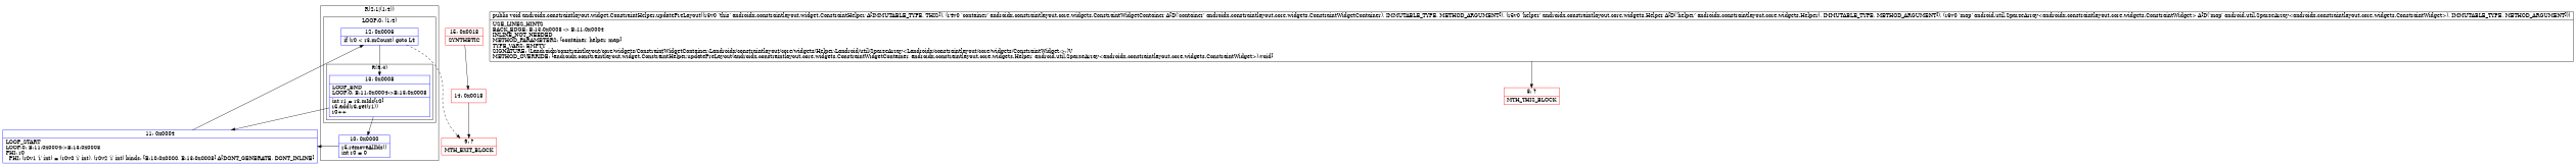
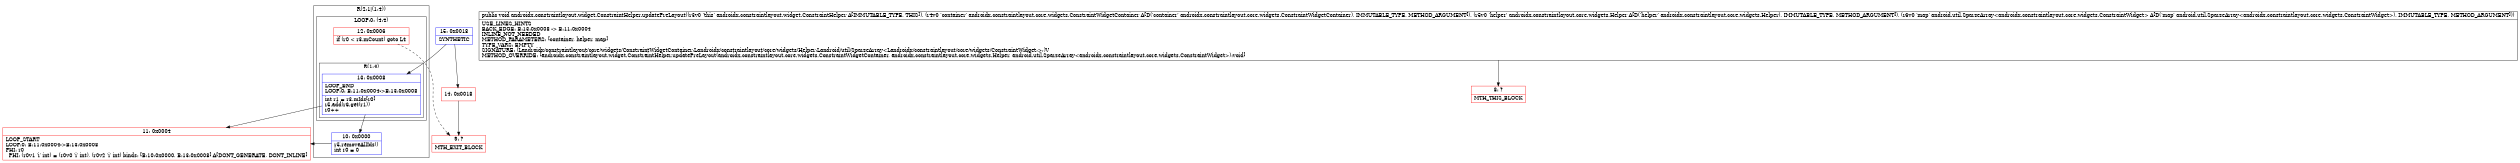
  digraph {
    node [color=red shape=record]
    n1 [color=blue label="{13\:\ 0x0008|LOOP_END\lLOOP:0: B:11:0x0004\-\>B:13:0x0008\l|int r1 = r3.mIds[r0]\lr5.add(r6.get(r1))\lr0++\l}"]
-   n2 [color=blue label="{12\:\ 0x0006|if (r0 \< r3.mCount) goto L4\l}"]
+   n2 [label="{12\:\ 0x0006|if (r0 \< r3.mCount) goto L4\l}"]
    n3 [color=blue label="{10\:\ 0x0000|r5.removeAllIds()\lint r0 = 0\l}"]
-   n4 [color=blue label="{11\:\ 0x0004|LOOP_START\lLOOP:0: B:11:0x0004\-\>B:13:0x0008\lPHI: r0 \l  PHI: (r0v1 'i' int) = (r0v0 'i' int), (r0v2 'i' int) binds: [B:10:0x0000, B:13:0x0008] A[DONT_GENERATE, DONT_INLINE]\l}"]
+   n4 [label="{11\:\ 0x0004|LOOP_START\lLOOP:0: B:11:0x0004\-\>B:13:0x0008\lPHI: r0 \l  PHI: (r0v1 'i' int) = (r0v0 'i' int), (r0v2 'i' int) binds: [B:10:0x0000, B:13:0x0008] A[DONT_GENERATE, DONT_INLINE]\l}"]
    n5 [label="{9\:\ ?|MTH_EXIT_BLOCK\l}"]
-   n6 [label="{15\:\ 0x0018|SYNTHETIC\l}"]
+   n6 [color=blue label="{15\:\ 0x0018|SYNTHETIC\l}"]
    n7 [label="{14\:\ 0x0018}"]
    n8 [label="{8\:\ ?|MTH_THIS_BLOCK\l}"]
    n9 [label="{public void androidx.constraintlayout.widget.ConstraintHelper.updatePreLayout((r3v0 'this' androidx.constraintlayout.widget.ConstraintHelper A[IMMUTABLE_TYPE, THIS]), (r4v0 'container' androidx.constraintlayout.core.widgets.ConstraintWidgetContainer A[D('container' androidx.constraintlayout.core.widgets.ConstraintWidgetContainer), IMMUTABLE_TYPE, METHOD_ARGUMENT]), (r5v0 'helper' androidx.constraintlayout.core.widgets.Helper A[D('helper' androidx.constraintlayout.core.widgets.Helper), IMMUTABLE_TYPE, METHOD_ARGUMENT]), (r6v0 'map' android.util.SparseArray\<androidx.constraintlayout.core.widgets.ConstraintWidget\> A[D('map' android.util.SparseArray\<androidx.constraintlayout.core.widgets.ConstraintWidget\>), IMMUTABLE_TYPE, METHOD_ARGUMENT]))  | USE_LINES_HINTS\lBACK_EDGE: B:13:0x0008 \-\> B:11:0x0004\lINLINE_NOT_NEEDED\lMETHOD_PARAMETERS: [container, helper, map]\lTYPE_VARS: EMPTY\lSIGNATURE: (Landroidx\/constraintlayout\/core\/widgets\/ConstraintWidgetContainer;Landroidx\/constraintlayout\/core\/widgets\/Helper;Landroid\/util\/SparseArray\<Landroidx\/constraintlayout\/core\/widgets\/ConstraintWidget;\>;)V\lMETHOD_OVERRIDE: [androidx.constraintlayout.widget.ConstraintHelper.updatePreLayout(androidx.constraintlayout.core.widgets.ConstraintWidgetContainer, androidx.constraintlayout.core.widgets.Helper, android.util.SparseArray\<androidx.constraintlayout.core.widgets.ConstraintWidget\>):void]\l}" color=""]
    subgraph cluster_1 {
      label="R(2:1|(1:4))"
      n3
      subgraph cluster_2 {
-       label="LOOP:0: (1:4)"
+       label="LOOP:0: (4:4)"
        n2
        subgraph cluster_3 {
-         label="R(9:4)"
+         label="R(1:4)"
          n1
        }
      }
    }
    n1 -> n3
    n1 -> n4
-   n2 -> n1
+   n6 -> n1
    n2 -> n5 [style=dashed]
    n3 -> n4
-   n4 -> n2
    n6 -> n7
    n7 -> n5
    n9 -> n8
  }
